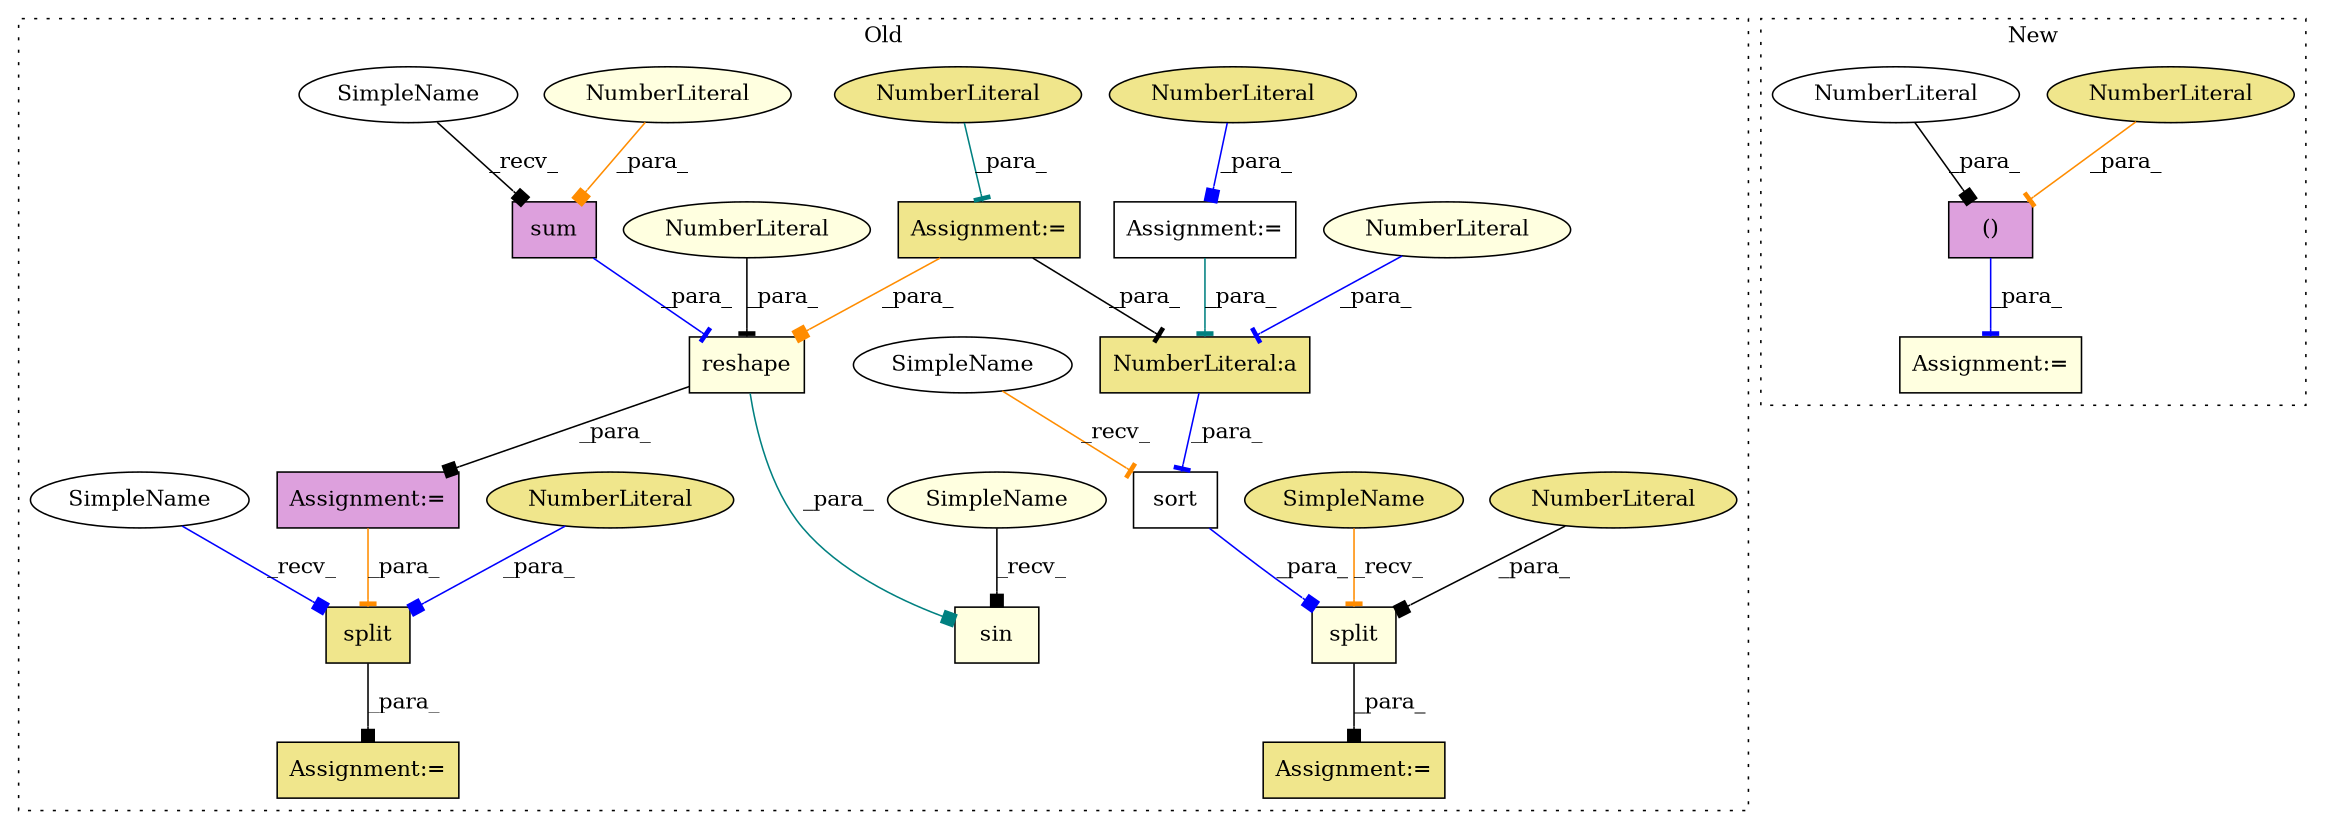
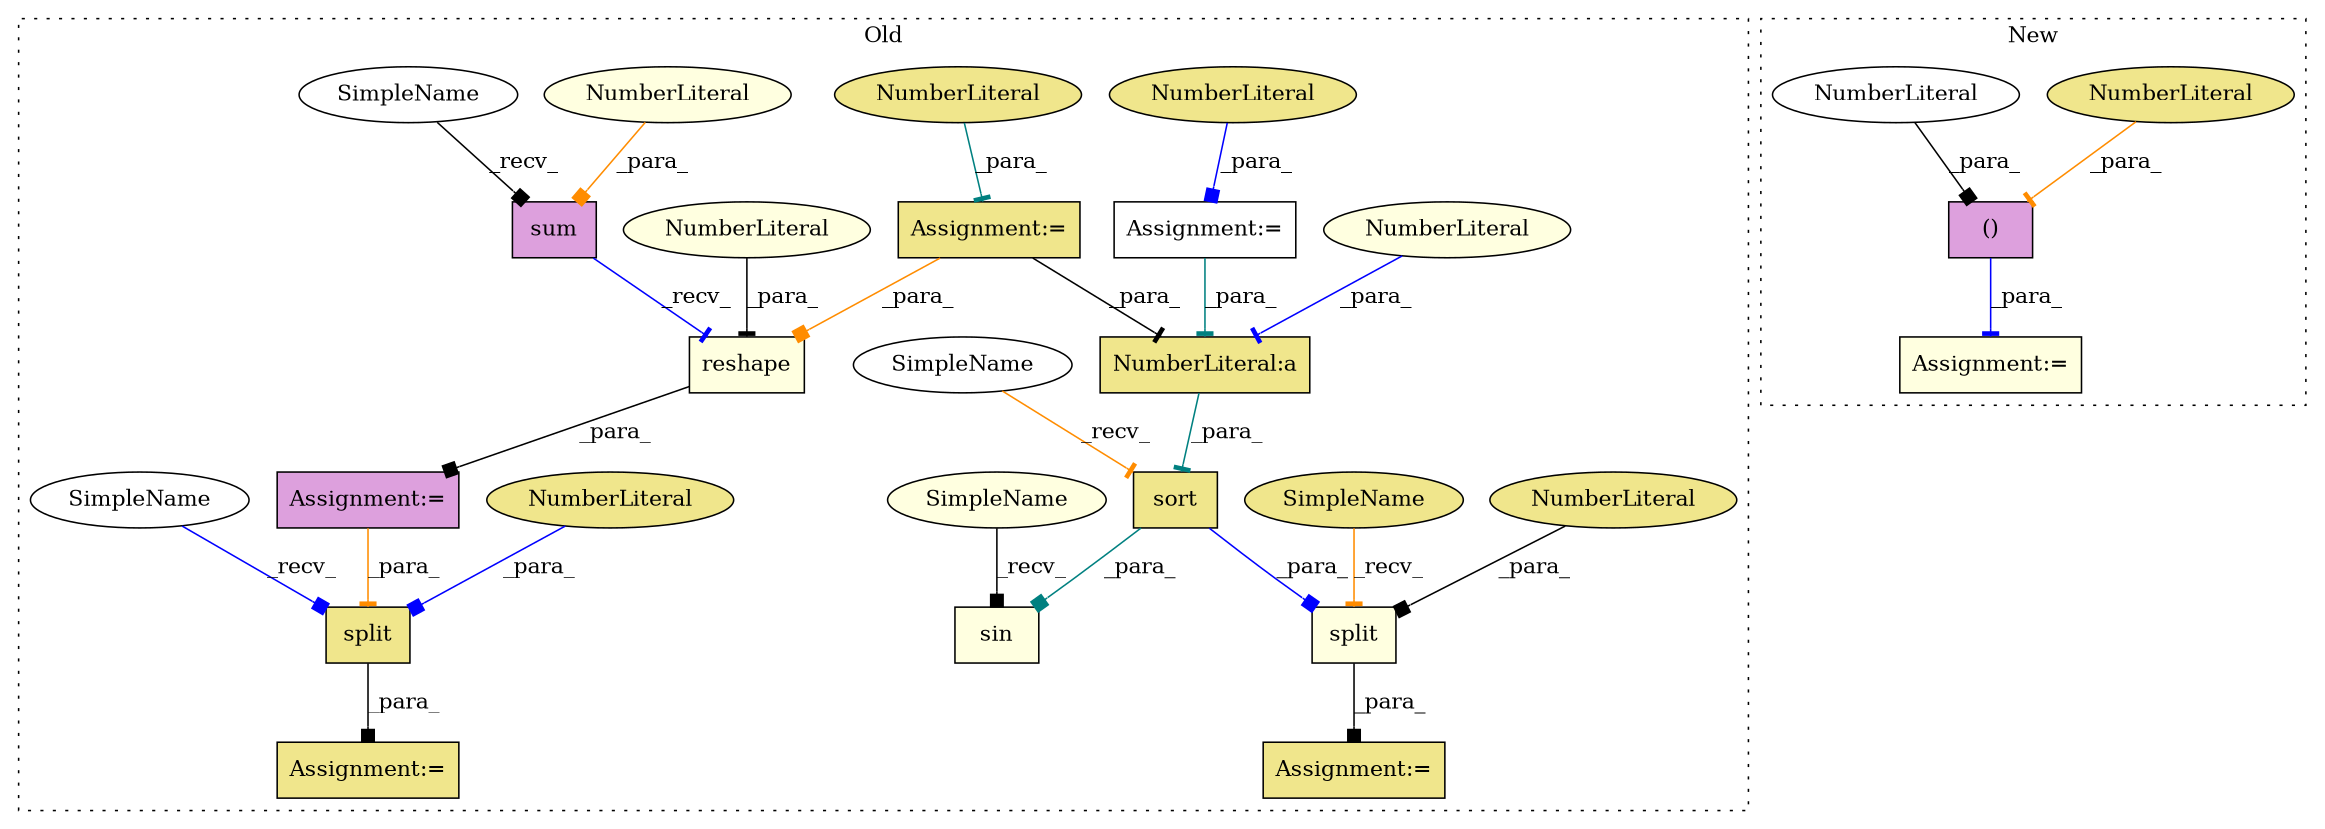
  digraph {
    node [a=34 fillcolor=khaki l=1 s=2097 shape=box style=filled]
    edge [arrowhead=box color=black]
-   n1 [a=32 fillcolor=white l="5,1" label=sort s="2583,2623"]
+   n1 [a=32 l="5,1" label=sort s="2583,2623"]
    n2 [a=7 l=2 label="Assignment:=" s=2748]
    n3 [a=7 fillcolor=plum label="Assignment:=" s=2631]
    n4 [a=27 l=3 label="NumberLiteral:a" s=2590]
    n5 [fillcolor=lightyellow l=2 label=NumberLiteral s=2588 shape=ellipse]
    n6 [a=32 l="6,1" label=split s="2756,2765"]
    n7 [label=NumberLiteral s=2764 shape=ellipse]
    n8 [a=32 fillcolor=lightyellow l="6,1" label=split s="2710,2719"]
    n9 [label=NumberLiteral s=2718 shape=ellipse]
    n10 [a=32 fillcolor=lightyellow l="4,1" label=sin s="2648,2653"]
    n11 [a=32 fillcolor=plum l="4,1" label=sum s="2638,2656"]
    n12 [fillcolor=lightyellow label=NumberLiteral s=2655 shape=ellipse]
    n13 [a=32 fillcolor=lightyellow l="8,1" label=reshape s="2658,2673"]
    n14 [fillcolor=lightyellow label=NumberLiteral s=2672 shape=ellipse]
    n15 [a=7 l=2 label="Assignment:=" s=2702]
    n16 [a=7 fillcolor=white label="Assignment:=" s=2567]
    n17 [label=NumberLiteral s=2568 shape=ellipse]
    n18 [a=7 label="Assignment:=" s=2552]
    n19 [l=3 label=NumberLiteral s=2553 shape=ellipse]
    n20 [a=42 l=5 label=SimpleName s=2704 shape=ellipse]
    n21 [a=42 fillcolor=white l=5 label=SimpleName s=2577 shape=ellipse]
    n22 [a=42 fillcolor=lightyellow l=5 label=SimpleName s=2642 shape=ellipse]
    n23 [a=42 fillcolor=white l=5 label=SimpleName s=2750 shape=ellipse]
    n24 [a=42 fillcolor=white l=5 label=SimpleName s=2632 shape=ellipse]
    n25 [a=106 fillcolor=plum l=17 label="()"]
    n26 [a=7 fillcolor=lightyellow l=7 label="Assignment:=" s=2090]
    n27 [label=NumberLiteral s=2113 shape=ellipse]
    n28 [fillcolor=white l=3 label=NumberLiteral shape=ellipse]
    subgraph cluster_1 {
      label=Old
      style=dotted
      n1
      n2
      n3
      n4
      n5
      n6
      n7
      n8
      n9
      n10
      n11
      n12
      n13
      n14
      n15
      n16
      n17
      n18
      n19
      n20
      n21
      n22
      n23
      n24
    }
    subgraph cluster_2 {
      label=New
      style=dotted
      n25
      n26
      n27
      n28
    }
    n1 -> n8 [color=blue label=_para_]
-   n13 -> n10 [color=teal label=_para_]
+   n1 -> n10 [color=teal label=_para_]
    n3 -> n6 [arrowhead=tee color=darkorange label=_para_]
-   n4 -> n1 [arrowhead=tee color=blue label=_para_]
+   n4 -> n1 [arrowhead=tee color=teal label=_para_]
    n5 -> n4 [arrowhead=tee color=blue label=_para_]
    n6 -> n2 [label=_para_]
    n7 -> n6 [color=blue label=_para_]
    n8 -> n15 [label=_para_]
    n9 -> n8 [label=_para_]
-   n11 -> n13 [arrowhead=tee color=blue label=_para_]
+   n11 -> n13 [arrowhead=tee color=blue label=_recv_]
    n12 -> n11 [color=darkorange label=_para_]
    n13 -> n3 [label=_para_]
    n14 -> n13 [arrowhead=tee label=_para_]
    n16 -> n4 [arrowhead=tee color=teal label=_para_]
    n17 -> n16 [color=blue label=_para_]
    n18 -> n4 [arrowhead=tee label=_para_]
    n18 -> n13 [color=darkorange label=_para_]
    n19 -> n18 [arrowhead=tee color=teal label=_para_]
    n20 -> n8 [arrowhead=tee color=darkorange label=_recv_]
    n21 -> n1 [arrowhead=tee color=darkorange label=_recv_]
    n22 -> n10 [label=_recv_]
    n23 -> n6 [color=blue label=_recv_]
    n24 -> n11 [label=_recv_]
    n25 -> n26 [arrowhead=tee color=blue label=_para_]
    n27 -> n25 [arrowhead=tee color=darkorange label=_para_]
    n28 -> n25 [label=_para_]
  }
